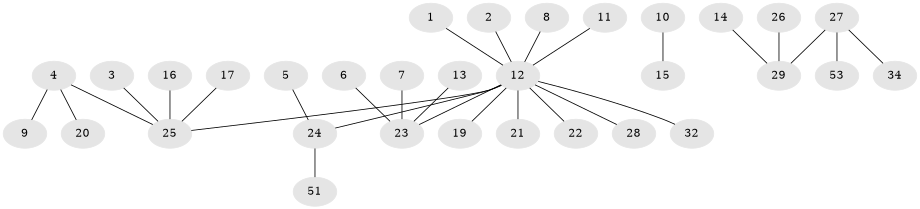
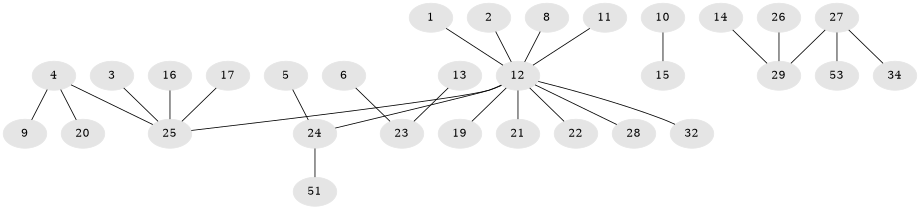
  graph {
    node [color=gray90 style=filled]
    edge [weight=1.0]
    1
    12
    25
    24
    23
    19
    21
    22
    28
    32
    2
    3
    4
    9
    20
    5
    n17 [label=51]
    6
-   7
    8
    10
    15
    11
    13
    14
    29
    16
    17
    26
    27
    n31 [label=53]
    34
    1 -- 12
    12 -- 25
    12 -- 24
-   12 -- 23
    12 -- 19
    12 -- 21 [weight=2.0]
    12 -- 22
    12 -- 28
    12 -- 32
    24 -- n17
    2 -- 12
    3 -- 25
    4 -- 25
    4 -- 9
    4 -- 20
    5 -- 24
    6 -- 23
-   7 -- 23
    8 -- 12
    10 -- 15
    11 -- 12
    13 -- 23
    14 -- 29
    16 -- 25
    17 -- 25
    26 -- 29
    27 -- 29
    27 -- n31
    27 -- 34
  }
